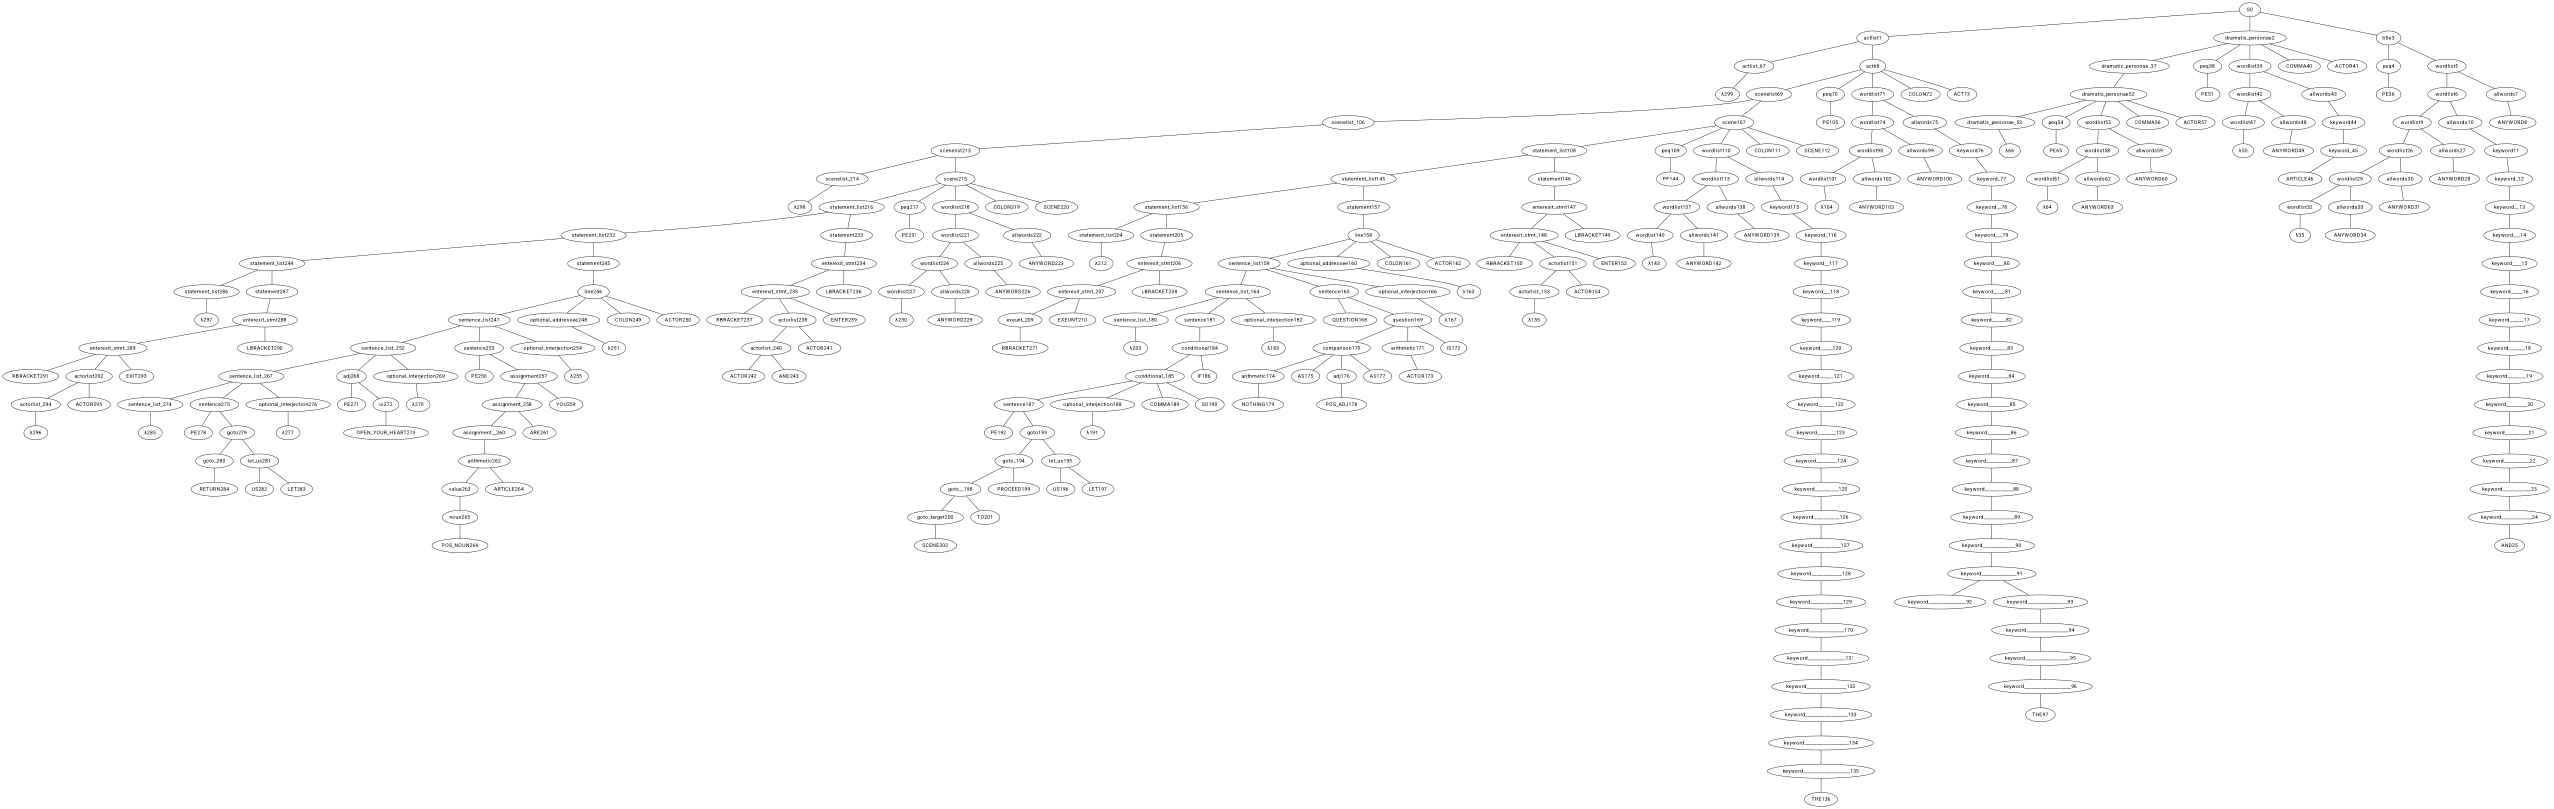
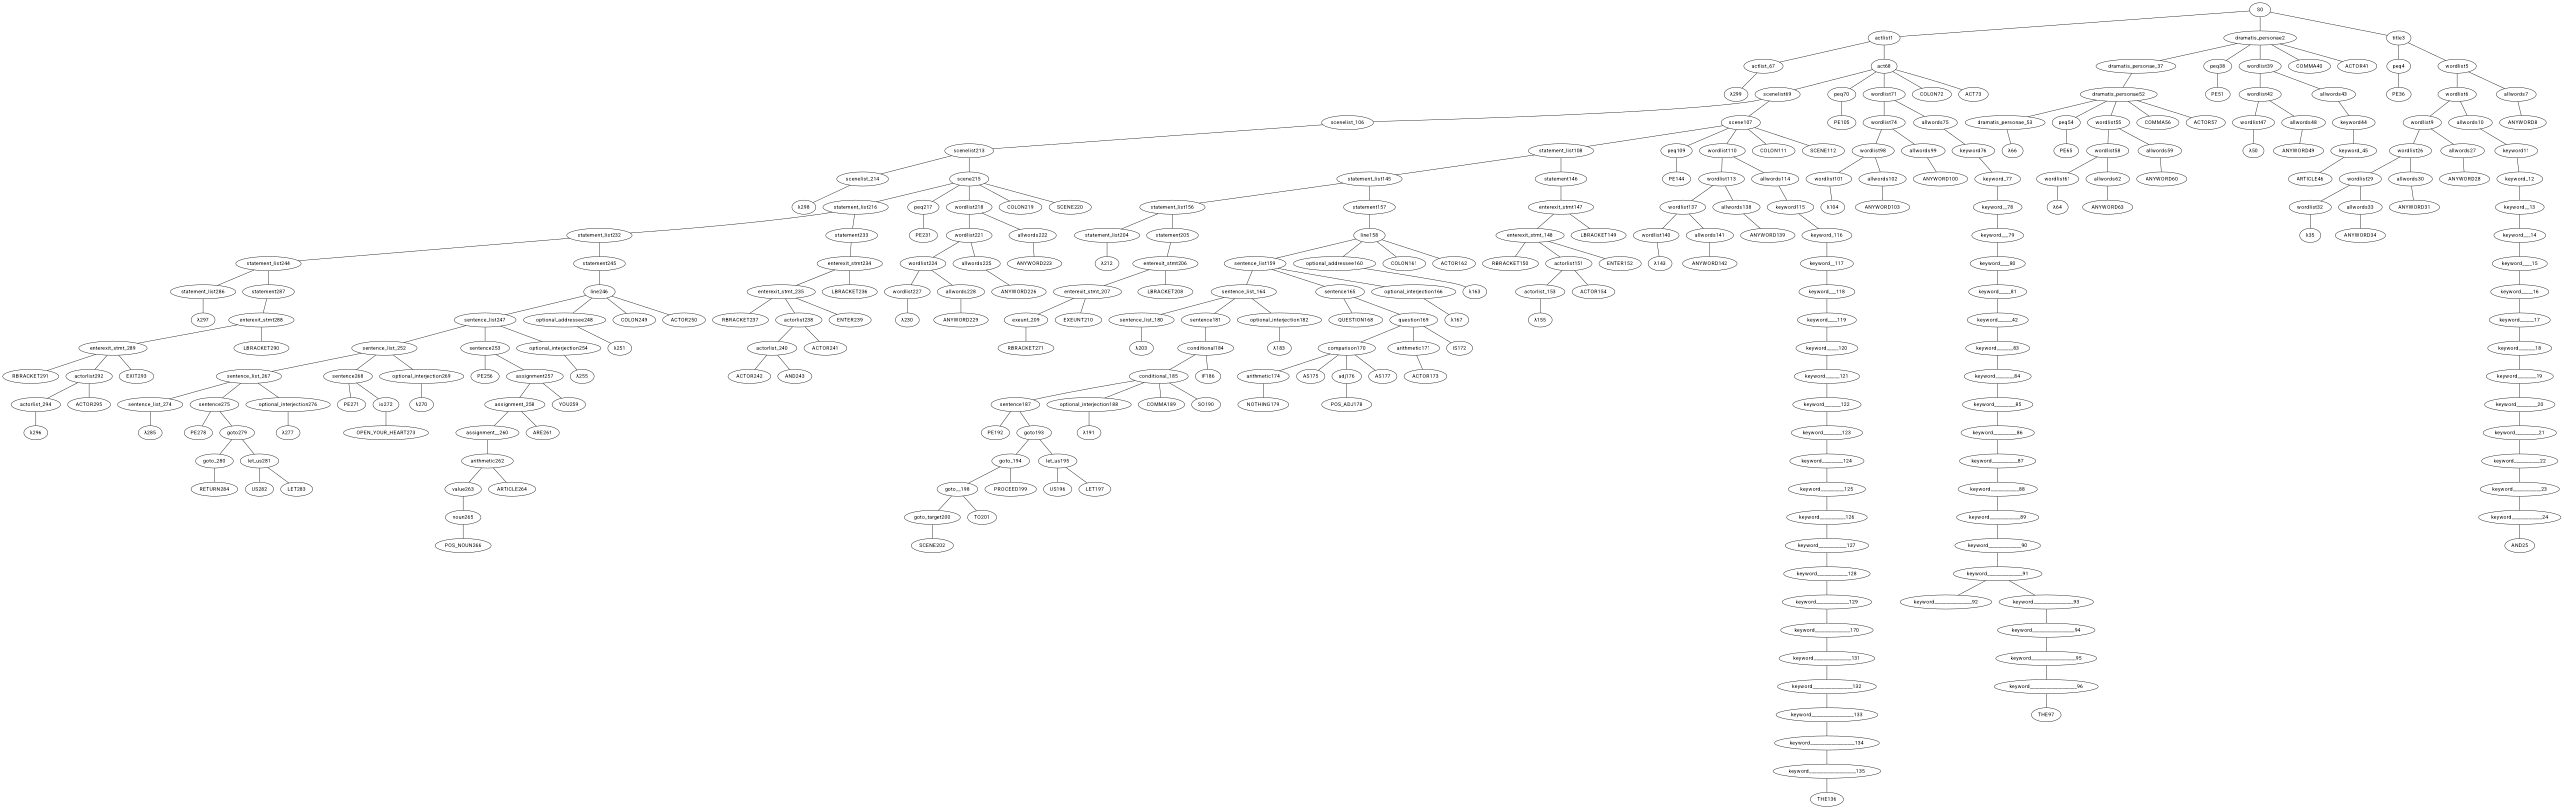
  strict graph {
    fontname=Roboto
    node [fontname=Roboto]
    edge [fontname=Roboto]
    S0
    actlist1
    dramatis_personae2
    title3
    actlist_67
    act68
    dramatis_personae_37
    peq38
    wordlist39
    COMMA40
    ACTOR41
    peq4
    wordlist5
    "λ299"
    scenelist69
    peq70
    wordlist71
    COLON72
    ACT73
    dramatis_personae52
    PE51
    wordlist42
    allwords43
    PE36
    wordlist6
    allwords7
    wordlist9
    allwords10
    ANYWORD8
    wordlist26
    allwords27
    keyword11
    wordlist29
    allwords30
    ANYWORD28
    keyword_12
    keyword__13
    keyword___14
    keyword____15
    keyword_____16
    keyword______17
    keyword_______18
    keyword________19
    keyword_________20
    keyword__________21
    keyword___________22
    keyword____________23
    keyword_____________24
    AND25
    wordlist32
    allwords33
    ANYWORD31
    "λ35"
    ANYWORD34
    dramatis_personae_53
    peq54
    wordlist55
    COMMA56
    ACTOR57
    wordlist47
    allwords48
    keyword44
    "λ50"
    ANYWORD49
    keyword_45
    ARTICLE46
    "λ66"
    PE65
    wordlist58
    allwords59
    wordlist61
    allwords62
    ANYWORD60
    "λ64"
    ANYWORD63
    scenelist_106
    scene107
    PE105
    wordlist74
    allwords75
    scenelist213
    statement_list108
    peq109
    wordlist110
    COLON111
    SCENE112
    wordlist98
    allwords99
    keyword76
    wordlist101
    allwords102
    ANYWORD100
    keyword_77
    keyword__78
    keyword___79
    keyword____80
    keyword_____81
-   keyword______82
+   keyword______82 [label=keyword______42]
    keyword_______83
    keyword________84
    keyword_________85
    keyword__________86
    keyword___________87
    keyword____________88
    keyword_____________89
    keyword______________90
    keyword_______________91
    keyword________________92
    keyword_________________93
    keyword__________________94
    keyword___________________95
    keyword____________________96
    THE97
    "λ104"
    ANYWORD103
    scenelist_214
    scene215
    statement_list145
    statement146
    PE144
    wordlist113
    allwords114
    statement_list156
    statement157
    enterexit_stmt147
    wordlist137
    allwords138
    keyword115
    wordlist140
    allwords141
    ANYWORD139
    keyword_116
    keyword__117
    keyword___118
    keyword____119
    keyword_____120
    keyword______121
    keyword_______122
    keyword________123
    keyword_________124
    keyword__________125
    keyword___________126
    keyword____________127
    keyword_____________128
    keyword______________129
    n146 [label=keyword_______________170]
    keyword________________131
    keyword_________________132
    keyword__________________133
    keyword___________________134
    keyword____________________135
    THE136
    "λ143"
    ANYWORD142
    statement_list204
    statement205
    line158
    enterexit_stmt_148
    LBRACKET149
    RBRACKET150
    actorlist151
    ENTER152
    actorlist_153
    ACTOR154
    "λ155"
    "λ212"
    enterexit_stmt206
    sentence_list159
    optional_addressee160
    COLON161
    ACTOR162
    sentence_list_164
    sentence165
    optional_interjection166
    "λ163"
    sentence_list_180
    sentence181
    optional_interjection182
    QUESTION168
    question169
    "λ167"
    "λ203"
    conditional184
    "λ183"
    comparison170
    arithmetic171
    IS172
    arithmetic174
    AS175
    adj176
    AS177
    ACTOR173
    NOTHING179
    POS_ADJ178
    conditional_185
    IF186
    sentence187
    optional_interjection188
    COMMA189
    SO190
    PE192
    goto193
    "λ191"
    goto_194
    let_us195
    goto__198
    PROCEED199
    US196
    LET197
    goto_target200
    TO201
    SCENE202
    enterexit_stmt_207
    LBRACKET208
    exeunt_209
    EXEUNT210
    n217 [label=RBRACKET271]
    "λ298"
    statement_list216
    peq217
    wordlist218
    COLON219
    SCENE220
    statement_list232
    statement233
    PE231
    wordlist221
    allwords222
    statement_list244
    statement245
    enterexit_stmt234
    wordlist224
    allwords225
    ANYWORD223
    wordlist227
    allwords228
    ANYWORD226
    "λ230"
    ANYWORD229
    statement_list286
    statement287
    line246
    enterexit_stmt_235
    LBRACKET236
    RBRACKET237
    actorlist238
    ENTER239
    actorlist_240
    ACTOR241
    ACTOR242
    AND243
    "λ297"
    enterexit_stmt288
    sentence_list247
    optional_addressee248
    COLON249
    ACTOR250
    sentence_list_252
    sentence253
    optional_interjection254
    "λ251"
    sentence_list_267
-   sentence268 [label=adj268]
+   sentence268
    optional_interjection269
    PE256
    assignment257
    "λ255"
    sentence_list_274
    sentence275
    optional_interjection276
    PE271
    io272
    "λ270"
    assignment_258
    YOU259
    assignment__260
    ARE261
    arithmetic262
    value263
    ARTICLE264
    noun265
    POS_NOUN266
    "λ285"
    PE278
    goto279
    "λ277"
    OPEN_YOUR_HEART273
    goto_280
    let_us281
    RETURN284
    US282
    LET283
    enterexit_stmt_289
    LBRACKET290
    RBRACKET291
    actorlist292
    EXIT293
    actorlist_294
    ACTOR295
    "λ296"
    S0 -- actlist1
    S0 -- dramatis_personae2
    S0 -- title3
    actlist1 -- actlist_67
    actlist1 -- act68
    dramatis_personae2 -- dramatis_personae_37
    dramatis_personae2 -- peq38
    dramatis_personae2 -- wordlist39
    dramatis_personae2 -- COMMA40
    dramatis_personae2 -- ACTOR41
    title3 -- peq4
    title3 -- wordlist5
    actlist_67 -- "λ299"
    act68 -- scenelist69
    act68 -- peq70
    act68 -- wordlist71
    act68 -- COLON72
    act68 -- ACT73
    dramatis_personae_37 -- dramatis_personae52
    peq38 -- PE51
    wordlist39 -- wordlist42
    wordlist39 -- allwords43
    peq4 -- PE36
    wordlist5 -- wordlist6
    wordlist5 -- allwords7
    scenelist69 -- scenelist_106
    scenelist69 -- scene107
    peq70 -- PE105
    wordlist71 -- wordlist74
    wordlist71 -- allwords75
    dramatis_personae52 -- dramatis_personae_53
    dramatis_personae52 -- peq54
    dramatis_personae52 -- wordlist55
    dramatis_personae52 -- COMMA56
    dramatis_personae52 -- ACTOR57
    wordlist42 -- wordlist47
    wordlist42 -- allwords48
    allwords43 -- keyword44
    wordlist6 -- wordlist9
    wordlist6 -- allwords10
    allwords7 -- ANYWORD8
    wordlist9 -- wordlist26
    wordlist9 -- allwords27
    allwords10 -- keyword11
    wordlist26 -- wordlist29
    wordlist26 -- allwords30
    allwords27 -- ANYWORD28
    keyword11 -- keyword_12
    wordlist29 -- wordlist32
    wordlist29 -- allwords33
    allwords30 -- ANYWORD31
    keyword_12 -- keyword__13
    keyword__13 -- keyword___14
    keyword___14 -- keyword____15
    keyword____15 -- keyword_____16
    keyword_____16 -- keyword______17
    keyword______17 -- keyword_______18
    keyword_______18 -- keyword________19
    keyword________19 -- keyword_________20
    keyword_________20 -- keyword__________21
    keyword__________21 -- keyword___________22
    keyword___________22 -- keyword____________23
    keyword____________23 -- keyword_____________24
    keyword_____________24 -- AND25
    wordlist32 -- "λ35"
    allwords33 -- ANYWORD34
    dramatis_personae_53 -- "λ66"
    peq54 -- PE65
    wordlist55 -- wordlist58
    wordlist55 -- allwords59
    wordlist47 -- "λ50"
    allwords48 -- ANYWORD49
    keyword44 -- keyword_45
    keyword_45 -- ARTICLE46
    wordlist58 -- wordlist61
    wordlist58 -- allwords62
    allwords59 -- ANYWORD60
    wordlist61 -- "λ64"
    allwords62 -- ANYWORD63
    scenelist_106 -- scenelist213
    scene107 -- statement_list108
    scene107 -- peq109
    scene107 -- wordlist110
    scene107 -- COLON111
    scene107 -- SCENE112
    wordlist74 -- wordlist98
    wordlist74 -- allwords99
    allwords75 -- keyword76
    scenelist213 -- scenelist_214
    scenelist213 -- scene215
    statement_list108 -- statement_list145
    statement_list108 -- statement146
    peq109 -- PE144
    wordlist110 -- wordlist113
    wordlist110 -- allwords114
    wordlist98 -- wordlist101
    wordlist98 -- allwords102
    allwords99 -- ANYWORD100
    keyword76 -- keyword_77
    wordlist101 -- "λ104"
    allwords102 -- ANYWORD103
    keyword_77 -- keyword__78
    keyword__78 -- keyword___79
    keyword___79 -- keyword____80
    keyword____80 -- keyword_____81
    keyword_____81 -- keyword______82
    keyword______82 -- keyword_______83
    keyword_______83 -- keyword________84
    keyword________84 -- keyword_________85
    keyword_________85 -- keyword__________86
    keyword__________86 -- keyword___________87
    keyword___________87 -- keyword____________88
    keyword____________88 -- keyword_____________89
    keyword_____________89 -- keyword______________90
    keyword______________90 -- keyword_______________91
    keyword_______________91 -- keyword________________92
    keyword_______________91 -- keyword_________________93
    keyword_________________93 -- keyword__________________94
    keyword__________________94 -- keyword___________________95
    keyword___________________95 -- keyword____________________96
    keyword____________________96 -- THE97
    scenelist_214 -- "λ298"
    scene215 -- statement_list216
    scene215 -- peq217
    scene215 -- wordlist218
    scene215 -- COLON219
    scene215 -- SCENE220
    statement_list145 -- statement_list156
    statement_list145 -- statement157
    statement146 -- enterexit_stmt147
    wordlist113 -- wordlist137
    wordlist113 -- allwords138
    allwords114 -- keyword115
    statement_list156 -- statement_list204
    statement_list156 -- statement205
    statement157 -- line158
    enterexit_stmt147 -- enterexit_stmt_148
    enterexit_stmt147 -- LBRACKET149
    wordlist137 -- wordlist140
    wordlist137 -- allwords141
    allwords138 -- ANYWORD139
    keyword115 -- keyword_116
    wordlist140 -- "λ143"
    allwords141 -- ANYWORD142
    keyword_116 -- keyword__117
    keyword__117 -- keyword___118
    keyword___118 -- keyword____119
    keyword____119 -- keyword_____120
    keyword_____120 -- keyword______121
    keyword______121 -- keyword_______122
    keyword_______122 -- keyword________123
    keyword________123 -- keyword_________124
    keyword_________124 -- keyword__________125
    keyword__________125 -- keyword___________126
    keyword___________126 -- keyword____________127
    keyword____________127 -- keyword_____________128
    keyword_____________128 -- keyword______________129
    keyword______________129 -- n146
    n146 -- keyword________________131
    keyword________________131 -- keyword_________________132
    keyword_________________132 -- keyword__________________133
    keyword__________________133 -- keyword___________________134
    keyword___________________134 -- keyword____________________135
    keyword____________________135 -- THE136
    statement_list204 -- "λ212"
    statement205 -- enterexit_stmt206
    line158 -- sentence_list159
    line158 -- optional_addressee160
    line158 -- COLON161
    line158 -- ACTOR162
    enterexit_stmt_148 -- RBRACKET150
    enterexit_stmt_148 -- actorlist151
    enterexit_stmt_148 -- ENTER152
    actorlist151 -- actorlist_153
    actorlist151 -- ACTOR154
    actorlist_153 -- "λ155"
    enterexit_stmt206 -- enterexit_stmt_207
    enterexit_stmt206 -- LBRACKET208
    sentence_list159 -- sentence_list_164
    sentence_list159 -- sentence165
    sentence_list159 -- optional_interjection166
    optional_addressee160 -- "λ163"
    sentence_list_164 -- sentence_list_180
    sentence_list_164 -- sentence181
    sentence_list_164 -- optional_interjection182
    sentence165 -- QUESTION168
    sentence165 -- question169
    optional_interjection166 -- "λ167"
    sentence_list_180 -- "λ203"
    sentence181 -- conditional184
    optional_interjection182 -- "λ183"
    question169 -- comparison170
    question169 -- arithmetic171
    question169 -- IS172
    conditional184 -- conditional_185
    conditional184 -- IF186
    comparison170 -- arithmetic174
    comparison170 -- AS175
    comparison170 -- adj176
    comparison170 -- AS177
    arithmetic171 -- ACTOR173
    arithmetic174 -- NOTHING179
    adj176 -- POS_ADJ178
    conditional_185 -- sentence187
    conditional_185 -- optional_interjection188
    conditional_185 -- COMMA189
    conditional_185 -- SO190
    sentence187 -- PE192
    sentence187 -- goto193
    optional_interjection188 -- "λ191"
    goto193 -- goto_194
    goto193 -- let_us195
    goto_194 -- goto__198
    goto_194 -- PROCEED199
    let_us195 -- US196
    let_us195 -- LET197
    goto__198 -- goto_target200
    goto__198 -- TO201
    goto_target200 -- SCENE202
    enterexit_stmt_207 -- exeunt_209
    enterexit_stmt_207 -- EXEUNT210
    exeunt_209 -- n217
    statement_list216 -- statement_list232
    statement_list216 -- statement233
    peq217 -- PE231
    wordlist218 -- wordlist221
    wordlist218 -- allwords222
    statement_list232 -- statement_list244
    statement_list232 -- statement245
    statement233 -- enterexit_stmt234
    wordlist221 -- wordlist224
    wordlist221 -- allwords225
    allwords222 -- ANYWORD223
    statement_list244 -- statement_list286
    statement_list244 -- statement287
    statement245 -- line246
    enterexit_stmt234 -- enterexit_stmt_235
    enterexit_stmt234 -- LBRACKET236
    wordlist224 -- wordlist227
    wordlist224 -- allwords228
    allwords225 -- ANYWORD226
    wordlist227 -- "λ230"
    allwords228 -- ANYWORD229
    statement_list286 -- "λ297"
    statement287 -- enterexit_stmt288
    line246 -- sentence_list247
    line246 -- optional_addressee248
    line246 -- COLON249
    line246 -- ACTOR250
    enterexit_stmt_235 -- RBRACKET237
    enterexit_stmt_235 -- actorlist238
    enterexit_stmt_235 -- ENTER239
    actorlist238 -- actorlist_240
    actorlist238 -- ACTOR241
    actorlist_240 -- ACTOR242
    actorlist_240 -- AND243
    enterexit_stmt288 -- enterexit_stmt_289
    enterexit_stmt288 -- LBRACKET290
    sentence_list247 -- sentence_list_252
    sentence_list247 -- sentence253
    sentence_list247 -- optional_interjection254
    optional_addressee248 -- "λ251"
    sentence_list_252 -- sentence_list_267
    sentence_list_252 -- sentence268
    sentence_list_252 -- optional_interjection269
    sentence253 -- PE256
    sentence253 -- assignment257
    optional_interjection254 -- "λ255"
    sentence_list_267 -- sentence_list_274
    sentence_list_267 -- sentence275
    sentence_list_267 -- optional_interjection276
    sentence268 -- PE271
    sentence268 -- io272
    optional_interjection269 -- "λ270"
    assignment257 -- assignment_258
    assignment257 -- YOU259
    sentence_list_274 -- "λ285"
    sentence275 -- PE278
    sentence275 -- goto279
    optional_interjection276 -- "λ277"
    io272 -- OPEN_YOUR_HEART273
    assignment_258 -- assignment__260
    assignment_258 -- ARE261
    assignment__260 -- arithmetic262
    arithmetic262 -- value263
    arithmetic262 -- ARTICLE264
    value263 -- noun265
    noun265 -- POS_NOUN266
    goto279 -- goto_280
    goto279 -- let_us281
    goto_280 -- RETURN284
    let_us281 -- US282
    let_us281 -- LET283
    enterexit_stmt_289 -- RBRACKET291
    enterexit_stmt_289 -- actorlist292
    enterexit_stmt_289 -- EXIT293
    actorlist292 -- actorlist_294
    actorlist292 -- ACTOR295
    actorlist_294 -- "λ296"
  }
